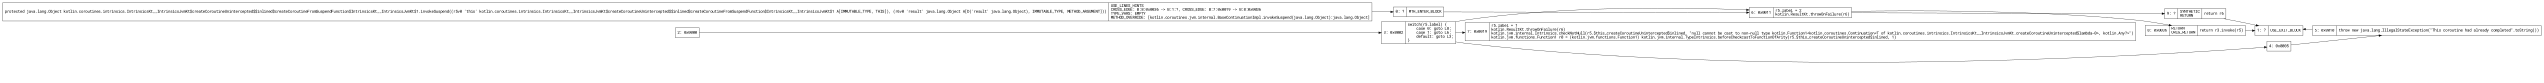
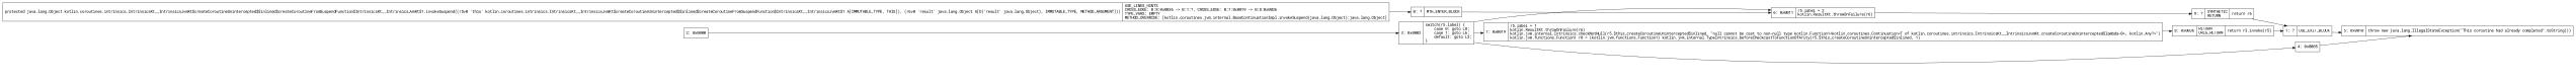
  digraph {
    fontname="Roboto Mono"
    rankdir=LR
    node [fontname="Roboto Mono" shape=record]
    edge [fontname="Roboto Mono"]
    n1 [label="{0\:\ ?|MTH_ENTER_BLOCK\l}"]
    n2 [label="{6\:\ 0x0011|r5.label = 2\lkotlin.ResultKt.throwOnFailure(r6)\l}"]
    n3 [label="{2\:\ 0x0000}"]
    n4 [label="{3\:\ 0x0002|switch(r5.label) \{\l    case 0: goto L8;\l    case 1: goto L6;\l    default: goto L3;\l\}\l}"]
    n5 [label="{4\:\ 0x0005}"]
    n6 [label="{7\:\ 0x0019|r5.label = 1\lkotlin.ResultKt.throwOnFailure(r6)\lkotlin.jvm.internal.Intrinsics.checkNotNull(r5.$this_createCoroutineUnintercepted$inlined, \"null cannot be cast to non\-null type kotlin.Function1\<kotlin.coroutines.Continuation\<T of kotlin.coroutines.intrinsics.IntrinsicsKt__IntrinsicsJvmKt.createCoroutineUnintercepted$lambda\-0\>, kotlin.Any?\>\")\lkotlin.jvm.functions.Function1 r0 = (kotlin.jvm.functions.Function1) kotlin.jvm.internal.TypeIntrinsics.beforeCheckcastToFunctionOfArity(r5.$this_createCoroutineUnintercepted$inlined, 1)\l}"]
    n7 [label="{5\:\ 0x0010|throw new java.lang.IllegalStateException(\"This coroutine had already completed\".toString())\l}"]
    n8 [label="{9\:\ ?|SYNTHETIC\lRETURN\l|return r6\l}"]
    n9 [label="{8\:\ 0x0036|RETURN\lORIG_RETURN\l|return r3.invoke(r5)\l}"]
    n10 [label="{1\:\ ?|USE_EXIT_BLOCK\l}"]
    n11 [label="{protected java.lang.Object kotlin.coroutines.intrinsics.IntrinsicsKt__IntrinsicsJvmKt$createCoroutineUnintercepted$$inlined$createCoroutineFromSuspendFunction$IntrinsicsKt__IntrinsicsJvmKt$1.invokeSuspend((r5v0 'this' kotlin.coroutines.intrinsics.IntrinsicsKt__IntrinsicsJvmKt$createCoroutineUnintercepted$$inlined$createCoroutineFromSuspendFunction$IntrinsicsKt__IntrinsicsJvmKt$1 A[IMMUTABLE_TYPE, THIS]), (r6v0 'result' java.lang.Object A[D('result' java.lang.Object), IMMUTABLE_TYPE, METHOD_ARGUMENT]))  | USE_LINES_HINTS\lCROSS_EDGE: B:8:0x0036 \-\> B:1:?, CROSS_EDGE: B:7:0x0019 \-\> B:8:0x0036\lTYPE_VARS: EMPTY\lMETHOD_OVERRIDE: [kotlin.coroutines.jvm.internal.BaseContinuationImpl.invokeSuspend(java.lang.Object):java.lang.Object]\l}"]
    n1 -> n2
    n2 -> n8
    n3 -> n4
    n4 -> n2
    n4 -> n5
    n4 -> n6
    n5 -> n7
-   n2 -> n9
-   n7 -> n10
+   n6 -> n9
+   n10 -> n7
    n8 -> n10
    n9 -> n10
    n11 -> n1
  }
